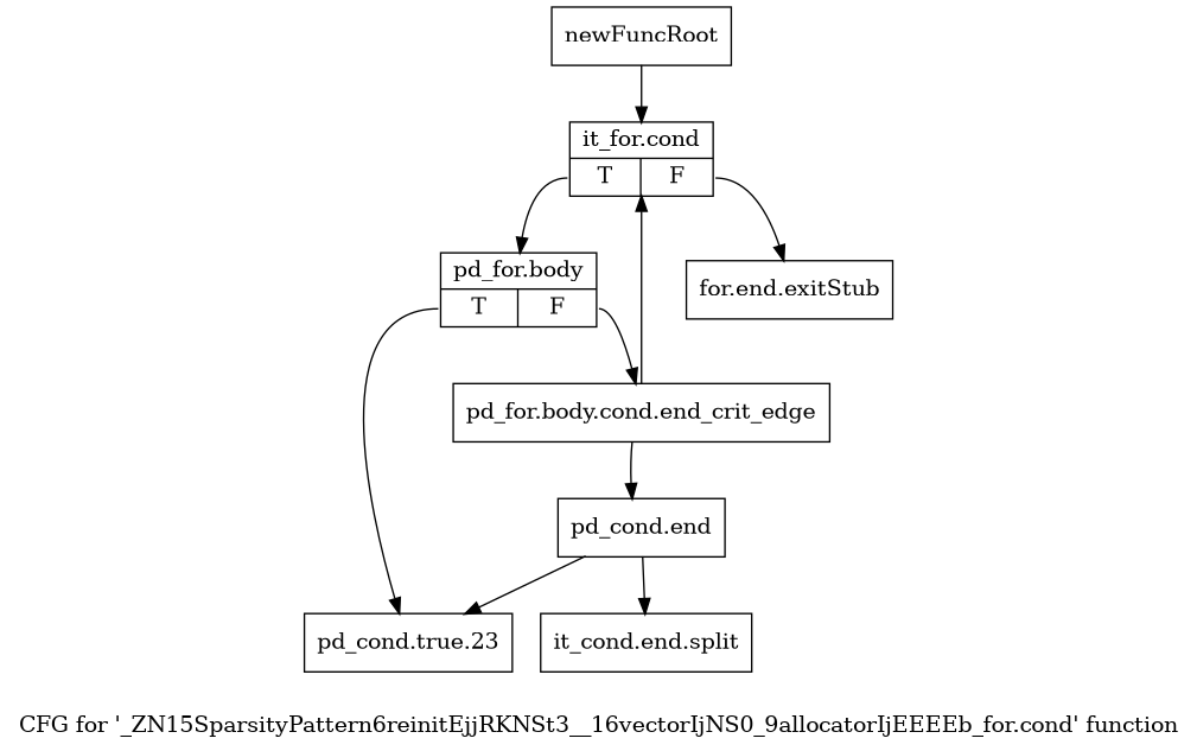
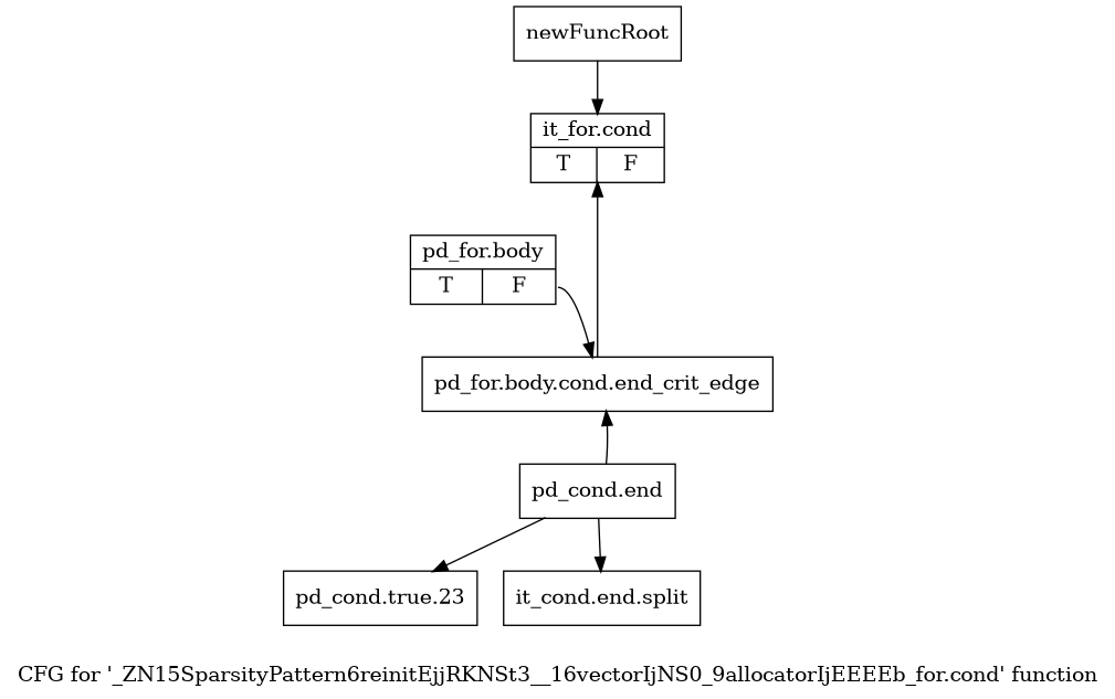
  digraph {
    label="CFG for '_ZN15SparsityPattern6reinitEjjRKNSt3__16vectorIjNS0_9allocatorIjEEEEb_for.cond' function"
    node [shape=record]
    n1 [label="{newFuncRoot}"]
    n2 [label="{it_for.cond|{<s0>T|<s1>F}}"]
-   n3 [label="{for.end.exitStub}"]
    n4 [label="{pd_for.body|{<s0>T|<s1>F}}"]
    n5 [label="{pd_cond.true.23}"]
    n6 [label="{pd_for.body.cond.end_crit_edge}"]
    n7 [label="{pd_cond.end}"]
    n8 [label="{it_cond.end.split}"]
    n1 -> n2
-   n2 -> n3 [tailport=s1]
-   n2 -> n4 [tailport=s0]
-   n4 -> n5 [tailport=s0]
    n4 -> n6 [tailport=s1]
    n6 -> n2
-   n6 -> n7
+   n7 -> n6
    n7 -> n5
    n7 -> n8
  }
